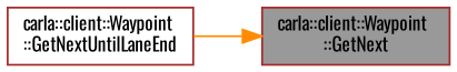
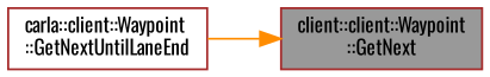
  digraph {
    rankdir=RL
    fontname=Oswald
    node [color=brown fontname=Oswald fontsize=10 shape=box style=filled]
-   n1 [fillcolor=grey60 fontcolor=black height=0.2 label="carla::client::Waypoint\l::GetNext" width=0.4]
+   n1 [fillcolor=grey60 fontcolor=black height=0.2 label="client::client::Waypoint\l::GetNext" width=0.4]
    n2 [fillcolor=white height=0.2 label="carla::client::Waypoint\l::GetNextUntilLaneEnd" width=0.4]
    n1 -> n2 [color=darkorange dir=back fontname=Oswald fontsize=10 labelfontname=Helvetica labelfontsize=10 style=solid]
  }
